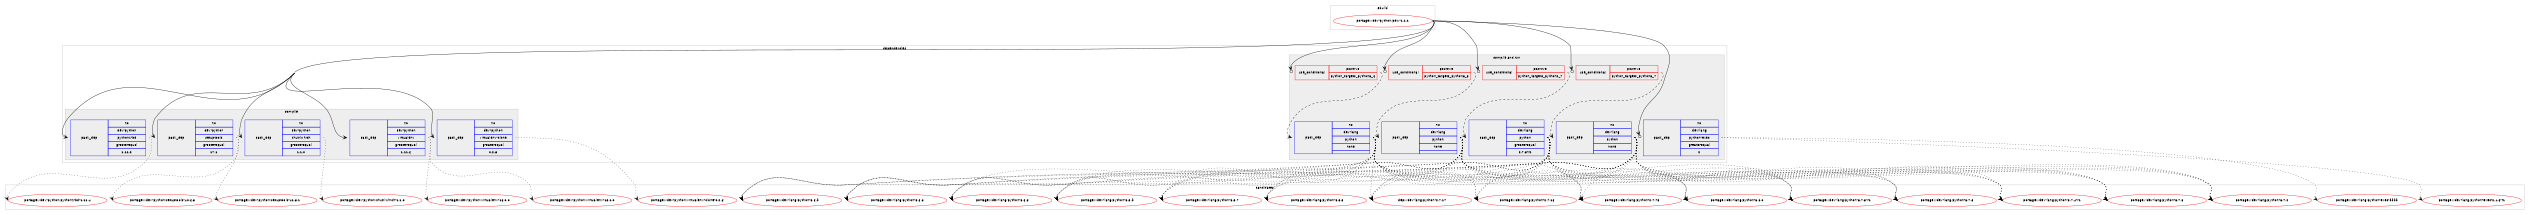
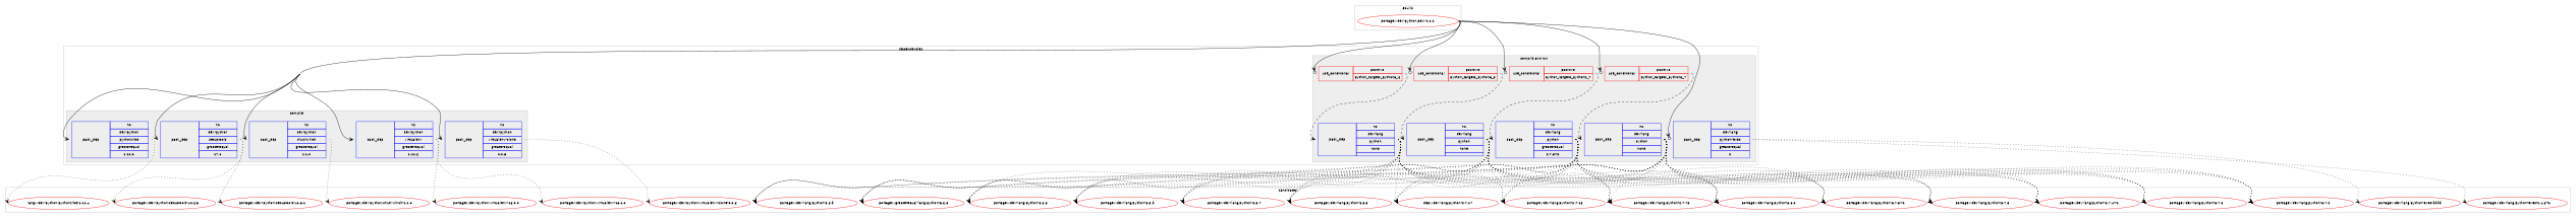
  digraph {
    compound=true
    concentrate=true
    fontname=Helvetica
    fontsize=10
    newrank=true
    rankdir=TB
    ranksep=1.5
    node [color=red fontname=Helvetica fontsize=10]
    edge [arrowhead=vee headport=w style=dotted tailport=e weight=100]
    n1 [label="portage://dev-python/pew-1.1.1" width=4]
    n2 [color=blue label=<<TABLE BORDER="0" CELLBORDER="1" CELLSPACING="0" CELLPADDING="4" WIDTH="220"><TR><TD ROWSPAN="6" CELLPADDING="30">pack_dep</TD></TR><TR><TD WIDTH="110">no</TD></TR><TR><TD>dev-python</TD></TR><TR><TD>pythonz-bd</TD></TR><TR><TD>greaterequal</TD></TR><TR><TD>1.11.2</TD></TR></TABLE>> shape=none]
    n3 [color=blue label=<<TABLE BORDER="0" CELLBORDER="1" CELLSPACING="0" CELLPADDING="4" WIDTH="220"><TR><TD ROWSPAN="6" CELLPADDING="30">pack_dep</TD></TR><TR><TD WIDTH="110">no</TD></TR><TR><TD>dev-python</TD></TR><TR><TD>setuptools</TD></TR><TR><TD>greaterequal</TD></TR><TR><TD>17.1</TD></TR></TABLE>> shape=none]
    n4 [color=blue label=<<TABLE BORDER="0" CELLBORDER="1" CELLSPACING="0" CELLPADDING="4" WIDTH="220"><TR><TD ROWSPAN="6" CELLPADDING="30">pack_dep</TD></TR><TR><TD WIDTH="110">no</TD></TR><TR><TD>dev-python</TD></TR><TR><TD>shutilwhich</TD></TR><TR><TD>greaterequal</TD></TR><TR><TD>1.1.0</TD></TR></TABLE>> shape=none]
    n5 [color=blue label=<<TABLE BORDER="0" CELLBORDER="1" CELLSPACING="0" CELLPADDING="4" WIDTH="220"><TR><TD ROWSPAN="6" CELLPADDING="30">pack_dep</TD></TR><TR><TD WIDTH="110">no</TD></TR><TR><TD>dev-python</TD></TR><TR><TD>virtualenv</TD></TR><TR><TD>greaterequal</TD></TR><TR><TD>1.11.6</TD></TR></TABLE>> shape=none]
    n6 [color=blue label=<<TABLE BORDER="0" CELLBORDER="1" CELLSPACING="0" CELLPADDING="4" WIDTH="220"><TR><TD ROWSPAN="6" CELLPADDING="30">pack_dep</TD></TR><TR><TD WIDTH="110">no</TD></TR><TR><TD>dev-python</TD></TR><TR><TD>virtualenv-clone</TD></TR><TR><TD>greaterequal</TD></TR><TR><TD>0.2.5</TD></TR></TABLE>> shape=none]
    n7 [color=blue label=<<TABLE BORDER="0" CELLBORDER="1" CELLSPACING="0" CELLPADDING="4" WIDTH="220"><TR><TD ROWSPAN="6" CELLPADDING="30">pack_dep</TD></TR><TR><TD WIDTH="110">no</TD></TR><TR><TD>dev-lang</TD></TR><TR><TD>python</TD></TR><TR><TD>none</TD></TR><TR><TD></TD></TR></TABLE>> shape=none]
    n8 [label=<<TABLE BORDER="0" CELLBORDER="1" CELLSPACING="0" CELLPADDING="4"><TR><TD ROWSPAN="3" CELLPADDING="10">use_conditional</TD></TR><TR><TD>positive</TD></TR><TR><TD>python_targets_python3_7</TD></TR></TABLE>> shape=none]
    n9 [color=blue label=<<TABLE BORDER="0" CELLBORDER="1" CELLSPACING="0" CELLPADDING="4" WIDTH="220"><TR><TD ROWSPAN="6" CELLPADDING="30">pack_dep</TD></TR><TR><TD WIDTH="110">no</TD></TR><TR><TD>dev-lang</TD></TR><TR><TD>python</TD></TR><TR><TD>greaterequal</TD></TR><TR><TD>2.7.5-r2</TD></TR></TABLE>> shape=none]
    n10 [label=<<TABLE BORDER="0" CELLBORDER="1" CELLSPACING="0" CELLPADDING="4"><TR><TD ROWSPAN="3" CELLPADDING="10">use_conditional</TD></TR><TR><TD>positive</TD></TR><TR><TD>python_targets_python2_7</TD></TR></TABLE>> shape=none]
    n11 [color=blue label=<<TABLE BORDER="0" CELLBORDER="1" CELLSPACING="0" CELLPADDING="4" WIDTH="220"><TR><TD ROWSPAN="6" CELLPADDING="30">pack_dep</TD></TR><TR><TD WIDTH="110">no</TD></TR><TR><TD>dev-lang</TD></TR><TR><TD>python</TD></TR><TR><TD>none</TD></TR><TR><TD></TD></TR></TABLE>> shape=none]
    n12 [label=<<TABLE BORDER="0" CELLBORDER="1" CELLSPACING="0" CELLPADDING="4"><TR><TD ROWSPAN="3" CELLPADDING="10">use_conditional</TD></TR><TR><TD>positive</TD></TR><TR><TD>python_targets_python3_5</TD></TR></TABLE>> shape=none]
    n13 [color=blue label=<<TABLE BORDER="0" CELLBORDER="1" CELLSPACING="0" CELLPADDING="4" WIDTH="220"><TR><TD ROWSPAN="6" CELLPADDING="30">pack_dep</TD></TR><TR><TD WIDTH="110">no</TD></TR><TR><TD>dev-lang</TD></TR><TR><TD>python</TD></TR><TR><TD>none</TD></TR><TR><TD></TD></TR></TABLE>> shape=none]
    n14 [label=<<TABLE BORDER="0" CELLBORDER="1" CELLSPACING="0" CELLPADDING="4"><TR><TD ROWSPAN="3" CELLPADDING="10">use_conditional</TD></TR><TR><TD>positive</TD></TR><TR><TD>python_targets_python3_6</TD></TR></TABLE>> shape=none]
    n15 [color=blue label=<<TABLE BORDER="0" CELLBORDER="1" CELLSPACING="0" CELLPADDING="4" WIDTH="220"><TR><TD ROWSPAN="6" CELLPADDING="30">pack_dep</TD></TR><TR><TD WIDTH="110">no</TD></TR><TR><TD>dev-lang</TD></TR><TR><TD>python-exec</TD></TR><TR><TD>greaterequal</TD></TR><TR><TD>2</TD></TR></TABLE>> shape=none]
-   n16 [label="portage://dev-python/pythonz-bd-1.11.4" width=4]
+   n16 [label="lang://dev-python/pythonz-bd-1.11.4" width=4]
    n17 [label="portage://dev-python/setuptools-40.6.3" width=4]
    n18 [label="portage://dev-python/setuptools-41.5.1" width=4]
    n19 [label="portage://dev-python/shutilwhich-1.1.0" width=4]
    n20 [label="portage://dev-python/virtualenv-15.1.0" width=4]
    n21 [label="portage://dev-python/virtualenv-16.0.0" width=4]
    n22 [label="portage://dev-python/virtualenv-clone-0.2.6" width=4]
    n23 [label="portage://dev-lang/python-2.7.75" width=4]
    n24 [label="portage://dev-lang/python-2.7.16" width=4]
    n25 [label="dep://dev-lang/python-2.7.17" width=4]
    n26 [label="portage://dev-lang/python-3.5.5" width=4]
    n27 [label="portage://dev-lang/python-3.5.7" width=4]
    n28 [label="portage://dev-lang/python-3.5.9" width=4]
    n29 [label="portage://dev-lang/python-3.6.5" width=4]
-   n30 [label="portage://dev-lang/python-3.6.8" width=4]
+   n30 [label="portage://greaterequal-lang/python-3.6.8" width=4]
    n31 [label="portage://dev-lang/python-3.6.9" width=4]
    n32 [label="portage://dev-lang/python-3.7.2" width=4]
    n33 [label="portage://dev-lang/python-3.7.3" width=4]
    n34 [label="portage://dev-lang/python-3.7.4-r1" width=4]
    n35 [label="portage://dev-lang/python-3.7.5" width=4]
    n36 [label="portage://dev-lang/python-3.7.5-r1" width=4]
    n37 [label="portage://dev-lang/python-3.8.0" width=4]
    n38 [label="portage://dev-lang/python-exec-2.4.6-r1" width=4]
    n39 [label="portage://dev-lang/python-exec-9999" width=4]
    subgraph cluster_1 {
      color=gray
      label=<<i>ebuild</i>>
      rank=same
      n1
    }
    subgraph cluster_2 {
      color=gray
      label=<<i>dependencies</i>>
      subgraph cluster_3 {
        color=gray
        fillcolor="#eeeeee"
        label=<<i>compile</i>>
        style=filled
        subgraph sub_4 {
          color=gray
          fillcolor="#eeeeee"
          label=<<i>compile</i>>
          style=filled
          n2
        }
        subgraph sub_5 {
          color=gray
          fillcolor="#eeeeee"
          label=<<i>compile</i>>
          style=filled
          n3
        }
        subgraph sub_6 {
          color=gray
          fillcolor="#eeeeee"
          label=<<i>compile</i>>
          style=filled
          n4
        }
        subgraph sub_7 {
          color=gray
          fillcolor="#eeeeee"
          label=<<i>compile</i>>
          style=filled
          n5
        }
        subgraph sub_8 {
          color=gray
          fillcolor="#eeeeee"
          label=<<i>compile</i>>
          style=filled
          n6
        }
      }
      subgraph cluster_9 {
        color=gray
        fillcolor="#eeeeee"
        label=<<i>compile and run</i>>
        style=filled
        subgraph sub_10 {
          color=gray
          fillcolor="#eeeeee"
          label=<<i>compile and run</i>>
          style=filled
          n8
          subgraph sub_11 {
            color=gray
            fillcolor="#eeeeee"
            label=<<i>compile and run</i>>
            style=filled
            n7
          }
        }
        subgraph sub_12 {
          color=gray
          fillcolor="#eeeeee"
          label=<<i>compile and run</i>>
          style=filled
          n10
          subgraph sub_13 {
            color=gray
            fillcolor="#eeeeee"
            label=<<i>compile and run</i>>
            style=filled
            n9
          }
        }
        subgraph sub_14 {
          color=gray
          fillcolor="#eeeeee"
          label=<<i>compile and run</i>>
          style=filled
          n12
          subgraph sub_15 {
            color=gray
            fillcolor="#eeeeee"
            label=<<i>compile and run</i>>
            style=filled
            n11
          }
        }
        subgraph sub_16 {
          color=gray
          fillcolor="#eeeeee"
          label=<<i>compile and run</i>>
          style=filled
          n14
          subgraph sub_17 {
            color=gray
            fillcolor="#eeeeee"
            label=<<i>compile and run</i>>
            style=filled
            n13
          }
        }
        subgraph sub_18 {
          color=gray
          fillcolor="#eeeeee"
          label=<<i>compile and run</i>>
          style=filled
          n15
        }
      }
      subgraph cluster_19 {
        color=gray
        fillcolor="#eeeeee"
        label=<<i>run</i>>
        style=filled
      }
    }
    subgraph cluster_20 {
      color=gray
      label=<<i>candidates</i>>
      rank=same
      subgraph sub_21 {
        color=black
        label=<<i>candidates</i>>
        nodesep=1
        rank=same
        n16
      }
      subgraph sub_22 {
        color=black
        label=<<i>candidates</i>>
        nodesep=1
        rank=same
        n17
        n18
      }
      subgraph sub_23 {
        color=black
        label=<<i>candidates</i>>
        nodesep=1
        rank=same
        n19
      }
      subgraph sub_24 {
        color=black
        label=<<i>candidates</i>>
        nodesep=1
        rank=same
        n20
        n21
      }
      subgraph sub_25 {
        color=black
        label=<<i>candidates</i>>
        nodesep=1
        rank=same
        n22
      }
      subgraph sub_26 {
        color=black
        label=<<i>candidates</i>>
        nodesep=1
        rank=same
        n23
        n24
        n25
        n26
        n27
        n28
        n29
        n30
        n31
        n32
        n33
        n34
        n35
        n36
        n37
      }
      subgraph sub_27 {
        color=black
        label=<<i>candidates</i>>
        nodesep=1
        rank=same
        n23
        n24
        n25
        n26
        n27
        n28
        n29
        n30
        n31
        n32
        n33
        n34
        n35
        n36
        n37
      }
      subgraph sub_28 {
        color=black
        label=<<i>candidates</i>>
        nodesep=1
        rank=same
        n23
        n24
        n25
        n26
        n27
        n28
        n29
        n30
        n31
        n32
        n33
        n34
        n35
        n36
        n37
      }
      subgraph sub_29 {
        color=black
        label=<<i>candidates</i>>
        nodesep=1
        rank=same
        n23
        n24
        n25
        n26
        n27
        n28
        n29
        n30
        n31
        n32
        n33
        n34
        n35
        n36
        n37
      }
      subgraph sub_30 {
        color=black
        label=<<i>candidates</i>>
        nodesep=1
        rank=same
        n38
        n39
      }
    }
    n1 -> n2 [style=solid weight=20]
    n1 -> n3 [style=solid weight=20]
    n1 -> n4 [style=solid weight=20]
    n1 -> n5 [style=solid weight=20]
    n1 -> n6 [style=solid weight=20]
    n1 -> n8 [arrowhead=odotvee style=solid weight=20]
    n1 -> n10 [arrowhead=odotvee style=solid weight=20]
    n1 -> n12 [arrowhead=odotvee style=solid weight=20]
    n1 -> n14 [arrowhead=odotvee style=solid weight=20]
    n1 -> n15 [arrowhead=odotvee style=solid weight=20]
    n2 -> n16
    n3 -> n17
    n3 -> n18
    n4 -> n19
    n5 -> n20
    n5 -> n21
    n6 -> n22
    n7 -> n23
    n7 -> n24
    n7 -> n25
    n7 -> n26
    n7 -> n27
    n7 -> n28
    n7 -> n29
    n7 -> n30
    n7 -> n31
    n7 -> n32
    n7 -> n33
    n7 -> n34
    n7 -> n35
    n7 -> n36
    n7 -> n37
    n8 -> n7 [style=dashed weight=20]
    n9 -> n23
    n9 -> n24
    n9 -> n25
    n9 -> n26
    n9 -> n27
    n9 -> n28
    n9 -> n29
    n9 -> n30
    n9 -> n31
    n9 -> n32
    n9 -> n33
    n9 -> n34
    n9 -> n35
    n9 -> n36
    n9 -> n37
    n10 -> n9 [style=dashed weight=20]
    n11 -> n23
    n11 -> n24
    n11 -> n25
    n11 -> n26
    n11 -> n27
    n11 -> n28
    n11 -> n29
    n11 -> n30
    n11 -> n31
    n11 -> n32
    n11 -> n33
    n11 -> n34
    n11 -> n35
    n11 -> n36
    n11 -> n37
    n12 -> n11 [style=dashed weight=20]
    n13 -> n23
    n13 -> n24
    n13 -> n25
    n13 -> n26
    n13 -> n27
    n13 -> n28
    n13 -> n29
    n13 -> n30
    n13 -> n31
    n13 -> n32
    n13 -> n33
    n13 -> n34
    n13 -> n35
    n13 -> n36
    n13 -> n37
    n14 -> n13 [style=dashed weight=20]
    n15 -> n38
    n15 -> n39
  }
